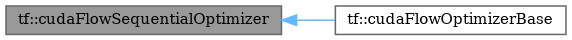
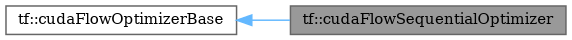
  digraph {
    rankdir=LR
    fontname="DejaVu Serif"
    node [color=gray40 fontname="DejaVu Serif" fontsize=10 shape=box style=filled]
    n1 [fillcolor=grey60 fontcolor=black height=0.2 label="tf::cudaFlowSequentialOptimizer" width=0.4]
    n2 [fillcolor=white height=0.2 label="tf::cudaFlowOptimizerBase" width=0.4]
-   n1 -> n2 [color=steelblue1 dir=back fontname="DejaVu Serif" fontsize=10 labelfontname=Helvetica labelfontsize=10 style=solid]
+   n2 -> n1 [color=steelblue1 dir=back fontname="DejaVu Serif" fontsize=10 labelfontname=Helvetica labelfontsize=10 style=solid]
  }
